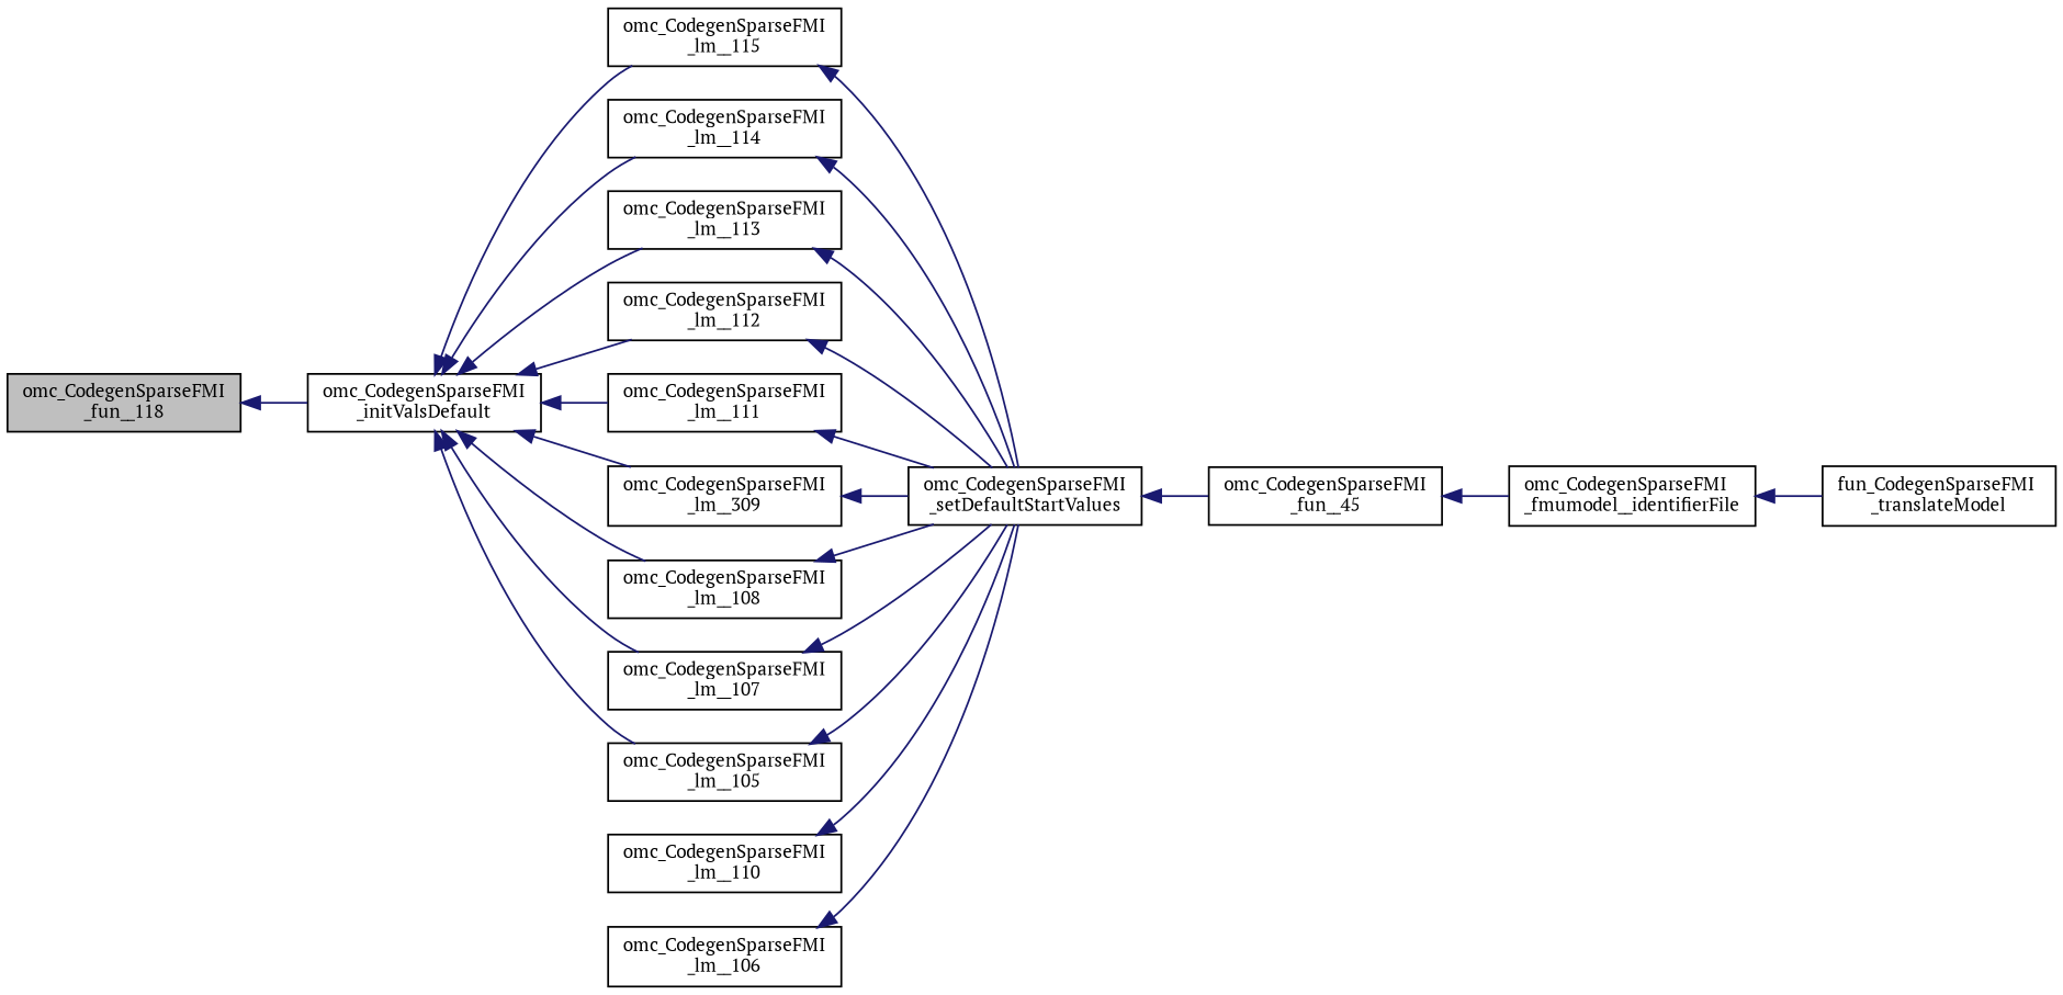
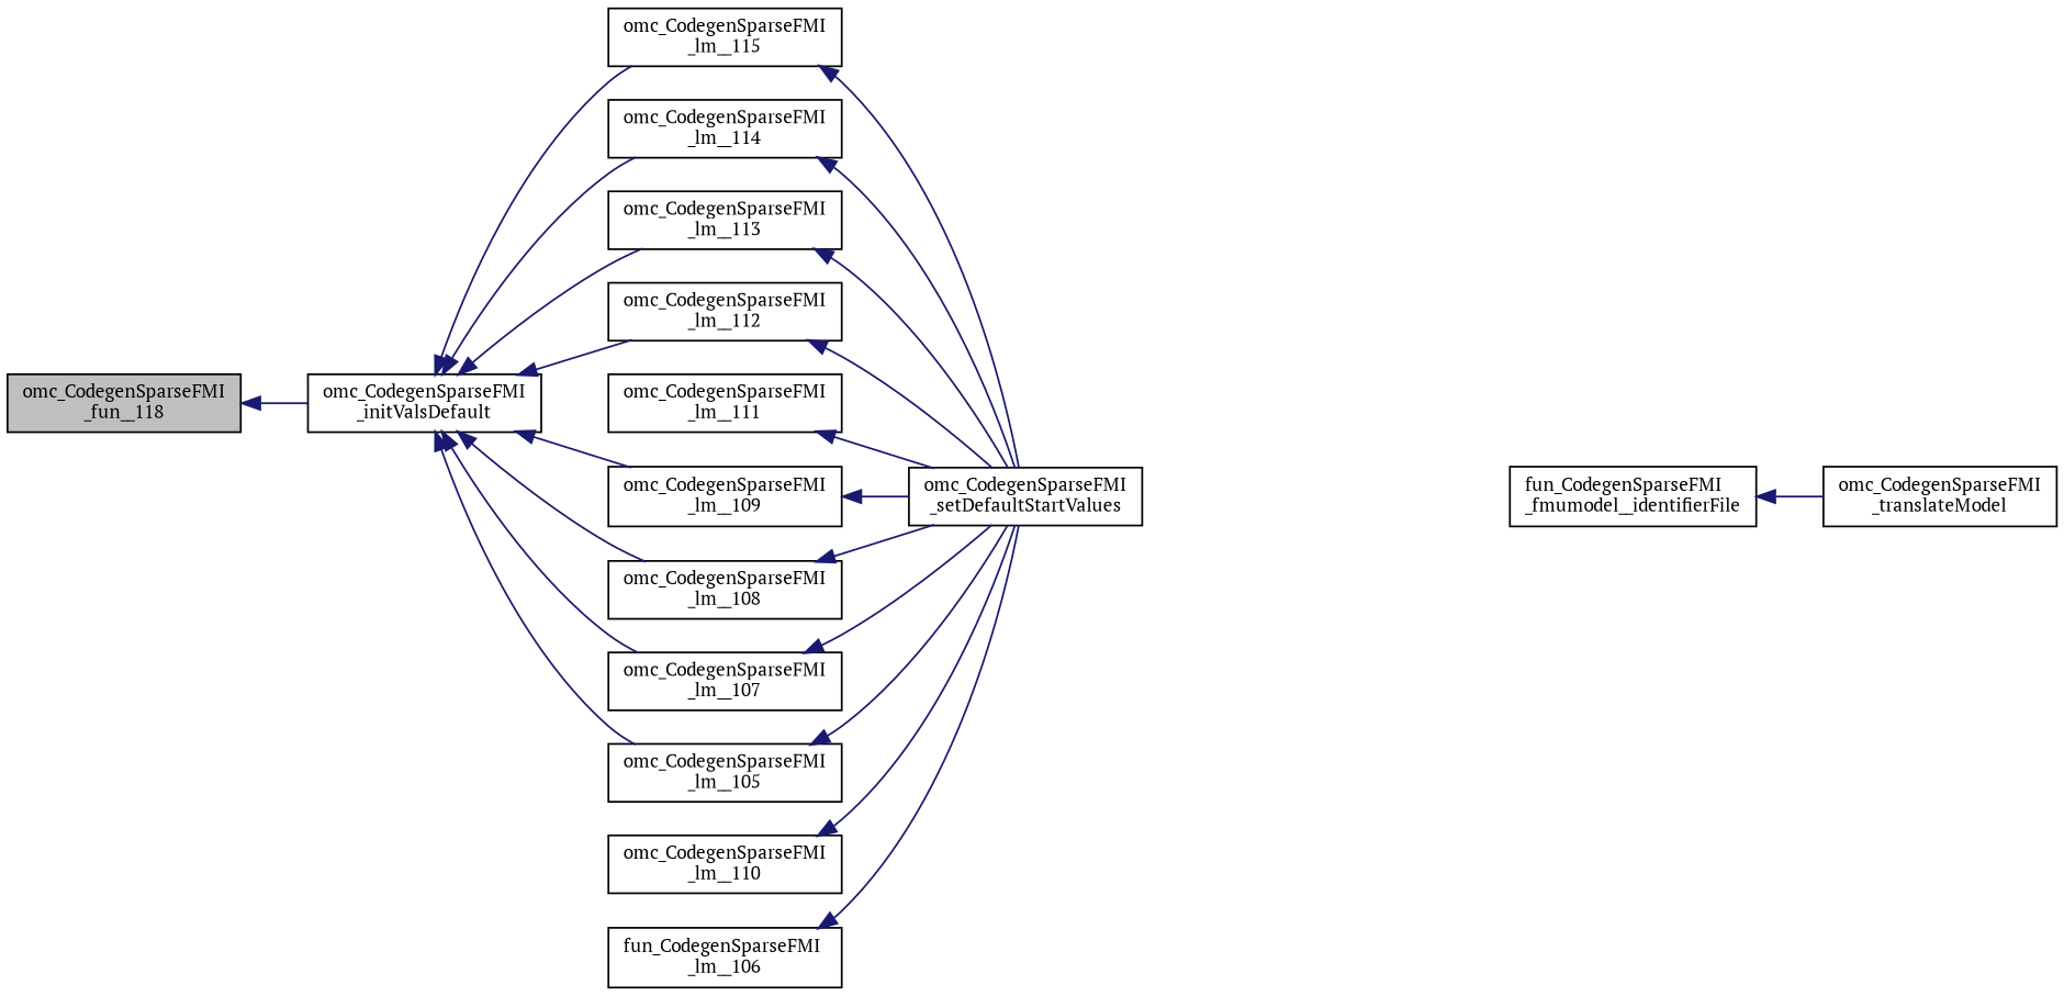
  digraph {
    fontname="PT Serif"
    rankdir=LR
    node [color=black fillcolor=white fontname="PT Serif" fontsize=10 shape=record style=filled]
    edge [color=midnightblue dir=back fontname="PT Serif" fontsize=10 labelfontname=Helvetica labelfontsize=10 style=solid]
    n1 [fillcolor=grey75 fontcolor=black height=0.2 label="omc_CodegenSparseFMI\l_fun__118" width=0.4]
    n2 [height=0.2 label="omc_CodegenSparseFMI\l_initValsDefault" width=0.4]
    n3 [height=0.2 label="omc_CodegenSparseFMI\l_lm__115" width=0.4]
    n4 [height=0.2 label="omc_CodegenSparseFMI\l_lm__114" width=0.4]
    n5 [height=0.2 label="omc_CodegenSparseFMI\l_lm__113" width=0.4]
    n6 [height=0.2 label="omc_CodegenSparseFMI\l_lm__112" width=0.4]
    n7 [height=0.2 label="omc_CodegenSparseFMI\l_lm__111" width=0.4]
-   n8 [height=0.2 label="omc_CodegenSparseFMI\l_lm__309" width=0.4]
+   n8 [height=0.2 label="omc_CodegenSparseFMI\l_lm__109" width=0.4]
    n9 [height=0.2 label="omc_CodegenSparseFMI\l_lm__108" width=0.4]
    n10 [height=0.2 label="omc_CodegenSparseFMI\l_lm__107" width=0.4]
    n11 [height=0.2 label="omc_CodegenSparseFMI\l_lm__105" width=0.4]
    n12 [height=0.2 label="omc_CodegenSparseFMI\l_setDefaultStartValues" width=0.4]
    n13 [height=0.2 label="omc_CodegenSparseFMI\l_lm__110" width=0.4]
-   n14 [height=0.2 label="omc_CodegenSparseFMI\l_lm__106" width=0.4]
-   n15 [height=0.2 label="omc_CodegenSparseFMI\l_fun__45" width=0.4]
-   n16 [height=0.2 label="omc_CodegenSparseFMI\l_fmumodel__identifierFile" width=0.4]
-   n17 [height=0.2 label="fun_CodegenSparseFMI\l_translateModel" width=0.4]
+   n14 [height=0.2 label="fun_CodegenSparseFMI\l_lm__106" width=0.4]
+   n16 [height=0.2 label="fun_CodegenSparseFMI\l_fmumodel__identifierFile" width=0.4]
+   n17 [height=0.2 label="omc_CodegenSparseFMI\l_translateModel" width=0.4]
    n1 -> n2
    n2 -> n3
    n2 -> n4
    n2 -> n5
    n2 -> n6
-   n2 -> n7
    n2 -> n8
    n2 -> n9
    n2 -> n10
    n2 -> n11
    n3 -> n12
    n4 -> n12
    n5 -> n12
    n6 -> n12
    n7 -> n12
    n8 -> n12
    n9 -> n12
    n10 -> n12
    n11 -> n12
-   n12 -> n15
    n13 -> n12
    n14 -> n12
-   n15 -> n16
    n16 -> n17
  }
